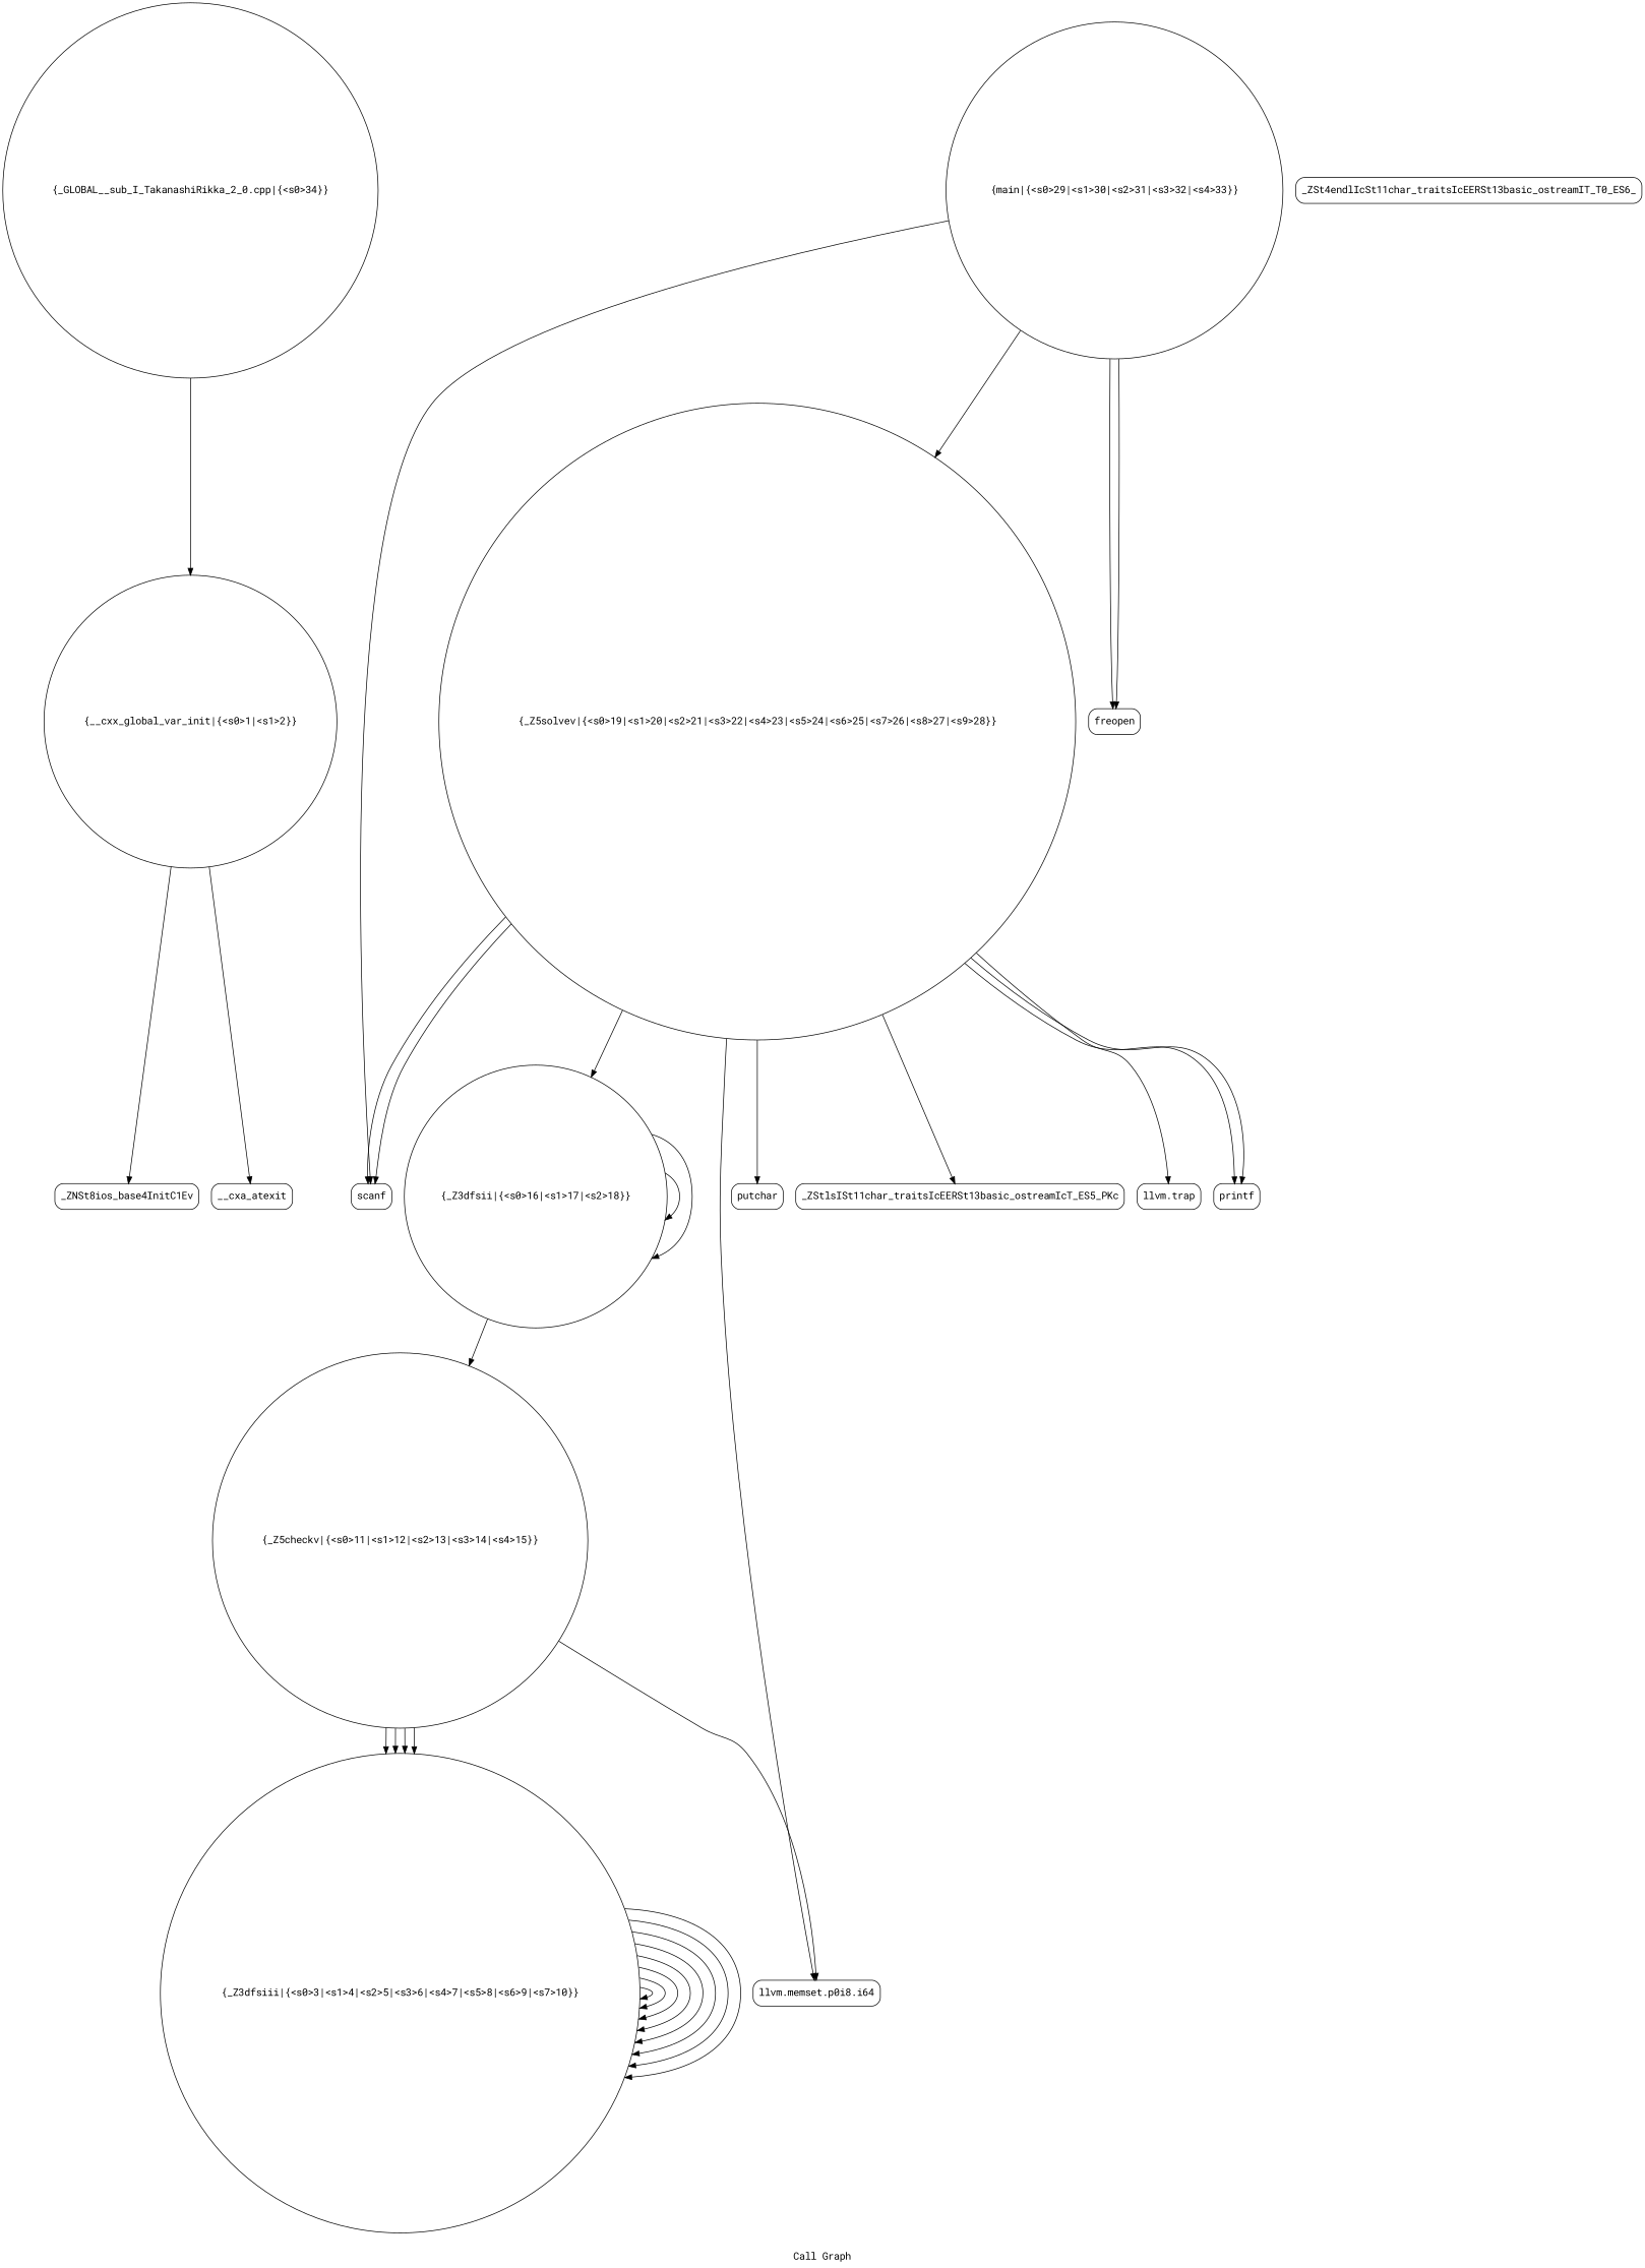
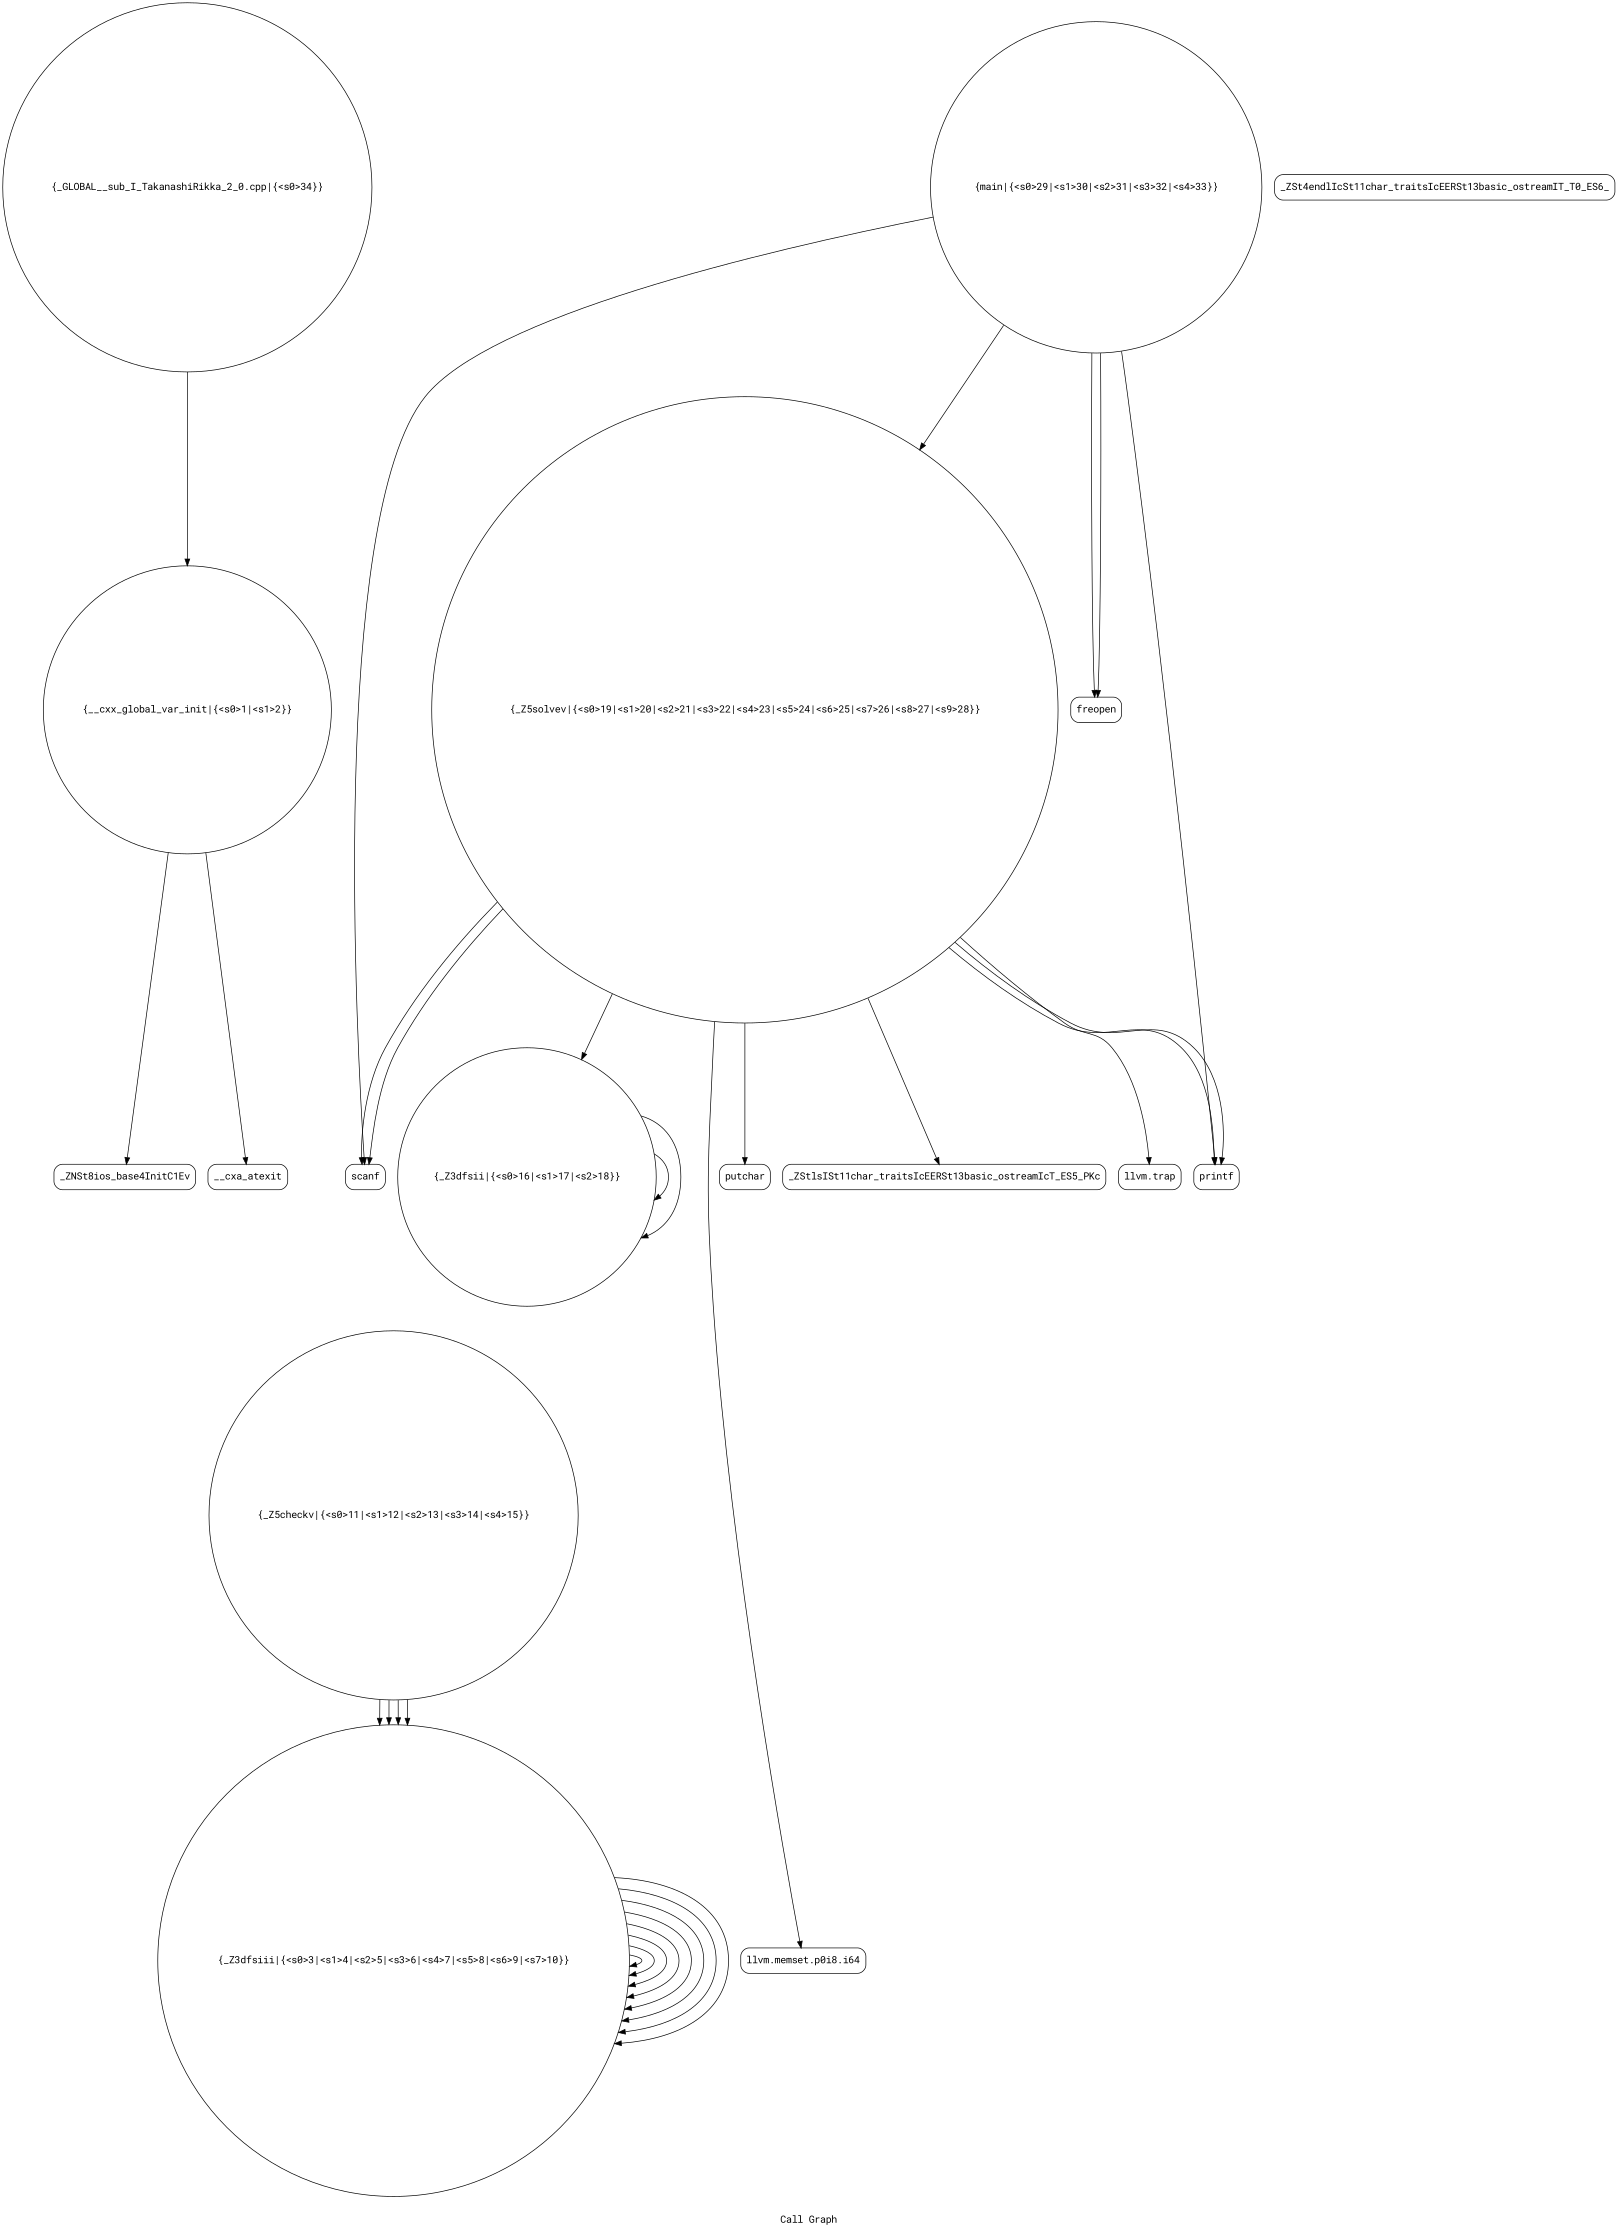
  digraph {
    fontname="Roboto Mono"
    label="Call Graph"
    node [fontname="Roboto Mono" shape=Mrecord]
    edge [color=black fontname="Roboto Mono" tailport=s0]
    n1 [label="{__cxx_global_var_init|{<s0>1|<s1>2}}" shape=circle]
    n2 [label="{_ZNSt8ios_base4InitC1Ev}"]
    n3 [label="{__cxa_atexit}"]
    n4 [label="{_Z3dfsii|{<s0>16|<s1>17|<s2>18}}" shape=circle]
    n5 [label="{_Z5checkv|{<s0>11|<s1>12|<s2>13|<s3>14|<s4>15}}" shape=circle]
    n6 [label="{_Z3dfsiii|{<s0>3|<s1>4|<s2>5|<s3>6|<s4>7|<s5>8|<s6>9|<s7>10}}" shape=circle]
    n7 [label="{llvm.memset.p0i8.i64}"]
    n8 [label="{putchar}"]
    n9 [label="{scanf}"]
    n10 [label="{main|{<s0>29|<s1>30|<s2>31|<s3>32|<s4>33}}" shape=circle]
    n11 [label="{freopen}"]
    n12 [label="{printf}"]
    n13 [label="{_Z5solvev|{<s0>19|<s1>20|<s2>21|<s3>22|<s4>23|<s5>24|<s6>25|<s7>26|<s8>27|<s9>28}}" shape=circle]
    n14 [label="{_ZStlsISt11char_traitsIcEERSt13basic_ostreamIcT_ES5_PKc}"]
    n15 [label="{llvm.trap}"]
    n16 [label="{_GLOBAL__sub_I_TakanashiRikka_2_0.cpp|{<s0>34}}" shape=circle]
    n17 [label="{_ZSt4endlIcSt11char_traitsIcEERSt13basic_ostreamIT_T0_ES6_}"]
    n1 -> n2
    n1 -> n3 [tailport=s1]
    n4 -> n4 [tailport=s1]
    n4 -> n4 [tailport=s2]
-   n4 -> n5
    n5 -> n6 [tailport=s1]
    n5 -> n6 [tailport=s2]
    n5 -> n6 [tailport=s3]
    n5 -> n6 [tailport=s4]
-   n5 -> n7
    n6 -> n6
    n6 -> n6 [tailport=s1]
    n6 -> n6 [tailport=s2]
    n6 -> n6 [tailport=s3]
    n6 -> n6 [tailport=s4]
    n6 -> n6 [tailport=s5]
    n6 -> n6 [tailport=s6]
    n6 -> n6 [tailport=s7]
    n10 -> n9 [tailport=s2]
    n10 -> n11
    n10 -> n11 [tailport=s1]
+   n10 -> n12 [tailport=s3]
    n10 -> n13 [tailport=s4]
    n13 -> n4 [tailport=s3]
    n13 -> n7 [tailport=s1]
    n13 -> n8 [tailport=s8]
    n13 -> n9
    n13 -> n9 [tailport=s2]
    n13 -> n12 [tailport=s6]
    n13 -> n12 [tailport=s7]
    n13 -> n14 [tailport=s4]
    n13 -> n15 [tailport=s9]
    n16 -> n1
  }
